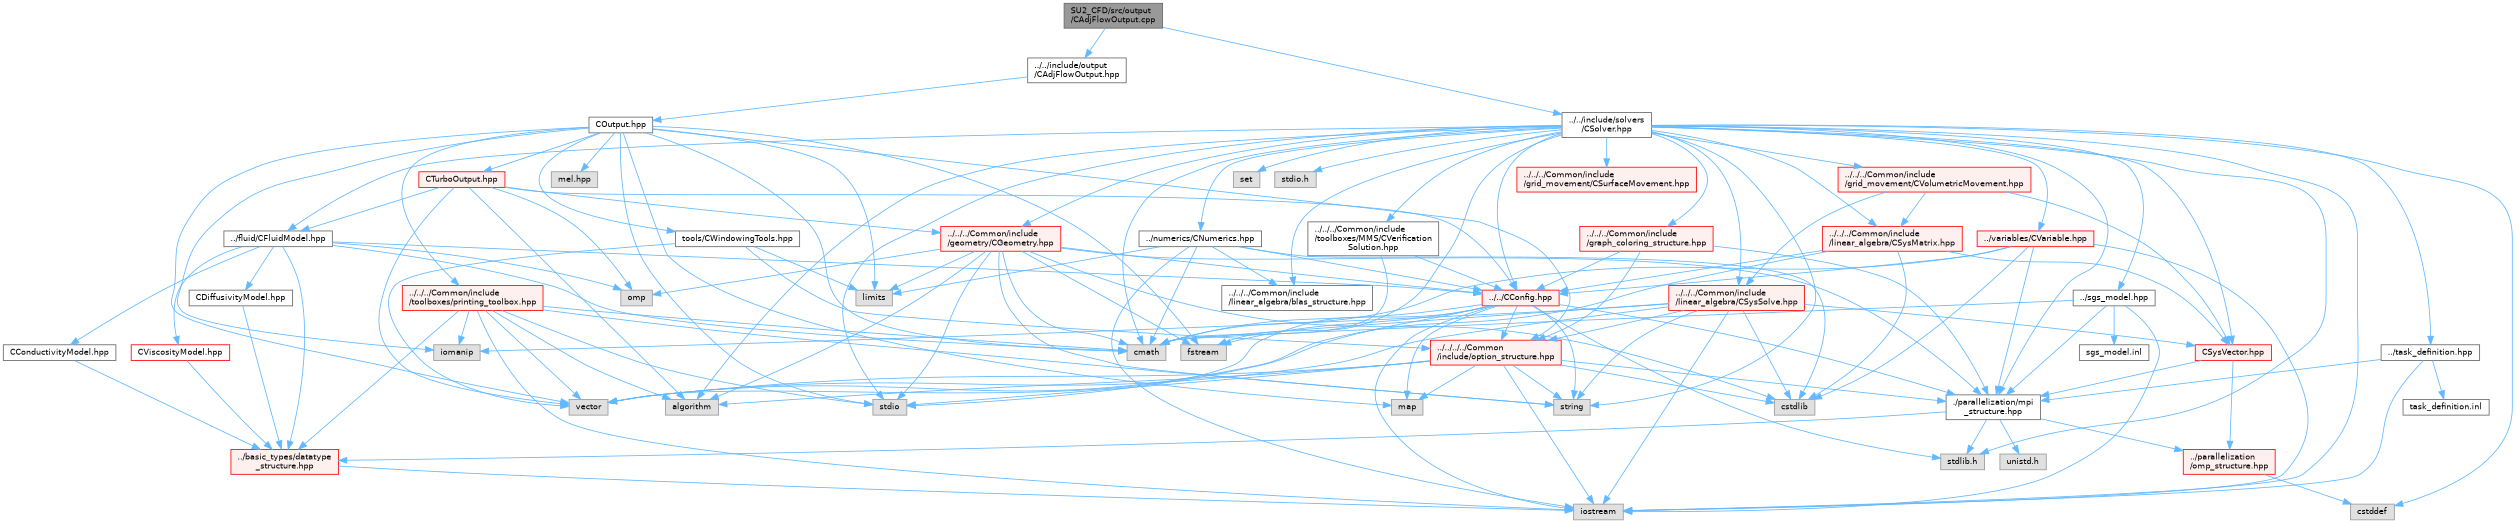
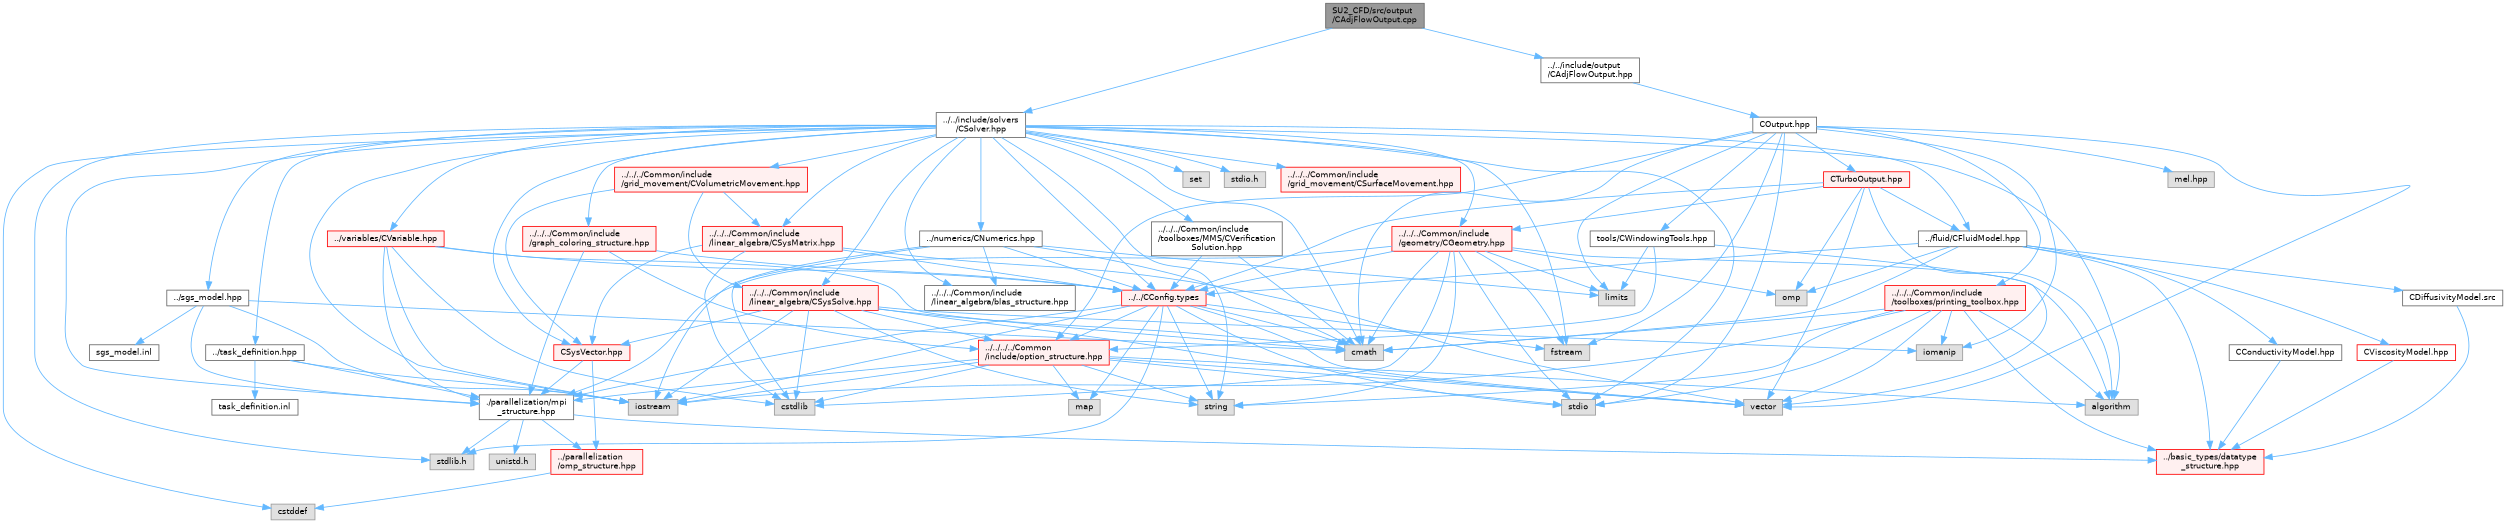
  digraph {
    node [color=grey60 fillcolor="#E0E0E0" fontname=Helvetica fontsize=10 shape=box style=filled]
    edge [color=steelblue1 fontname=Helvetica fontsize=10 labelfontname=Helvetica labelfontsize=10 style=solid]
    n1 [color=gray40 fillcolor=grey60 fontcolor=black height=0.2 label="SU2_CFD/src/output\l/CAdjFlowOutput.cpp" width=0.4]
    n2 [color=grey40 fillcolor=white height=0.2 label="../../include/output\l/CAdjFlowOutput.hpp" width=0.4]
    n3 [color=grey40 fillcolor=white height=0.2 label="../../include/solvers\l/CSolver.hpp" width=0.4]
    n4 [color=grey40 fillcolor=white height=0.2 label="COutput.hpp" width=0.4]
    n5 [height=0.2 label=fstream width=0.4]
    n6 [height=0.2 label=cmath width=0.4]
    n7 [height=0.2 label=stdio width=0.4]
    n8 [height=0.2 label=iostream width=0.4]
    n9 [height=0.2 label=string width=0.4]
    n10 [height=0.2 label=algorithm width=0.4]
    n11 [color=grey40 fillcolor=white height=0.2 label="./parallelization/mpi\l_structure.hpp" width=0.4]
    n12 [height=0.2 label="stdlib.h" width=0.4]
    n13 [height=0.2 label=cstddef width=0.4]
    n14 [color=red fillcolor="#FFF0F0" height=0.2 label="../../../Common/include\l/geometry/CGeometry.hpp" width=0.4]
-   n15 [color=red fillcolor="#FFF0F0" height=0.2 label="../../CConfig.hpp" width=0.4]
+   n15 [color=red fillcolor="#FFF0F0" height=0.2 label="../../CConfig.types" width=0.4]
    n16 [color=grey40 fillcolor=white height=0.2 label="../fluid/CFluidModel.hpp" width=0.4]
    n17 [height=0.2 label=set width=0.4]
    n18 [height=0.2 label="stdio.h" width=0.4]
    n19 [color=grey40 fillcolor=white height=0.2 label="../task_definition.hpp" width=0.4]
    n20 [color=grey40 fillcolor=white height=0.2 label="../numerics/CNumerics.hpp" width=0.4]
    n21 [color=grey40 fillcolor=white height=0.2 label="../../../Common/include\l/linear_algebra/blas_structure.hpp" width=0.4]
    n22 [color=grey40 fillcolor=white height=0.2 label="../sgs_model.hpp" width=0.4]
    n23 [color=red fillcolor="#FFF0F0" height=0.2 label="../../../Common/include\l/linear_algebra/CSysMatrix.hpp" width=0.4]
    n24 [color=red fillcolor="#FFF0F0" height=0.2 label="CSysVector.hpp" width=0.4]
    n25 [color=red fillcolor="#FFF0F0" height=0.2 label="../../../Common/include\l/linear_algebra/CSysSolve.hpp" width=0.4]
    n26 [color=red fillcolor="#FFF0F0" height=0.2 label="../../../Common/include\l/grid_movement/CSurfaceMovement.hpp" width=0.4]
    n27 [color=red fillcolor="#FFF0F0" height=0.2 label="../../../Common/include\l/grid_movement/CVolumetricMovement.hpp" width=0.4]
    n28 [color=red fillcolor="#FFF0F0" height=0.2 label="../../../Common/include\l/graph_coloring_structure.hpp" width=0.4]
    n29 [color=grey40 fillcolor=white height=0.2 label="../../../Common/include\l/toolboxes/MMS/CVerification\lSolution.hpp" width=0.4]
    n30 [color=red fillcolor="#FFF0F0" height=0.2 label="../variables/CVariable.hpp" width=0.4]
    n31 [height=0.2 label=map width=0.4]
    n32 [height=0.2 label=iomanip width=0.4]
    n33 [height=0.2 label=limits width=0.4]
    n34 [height=0.2 label=vector width=0.4]
    n35 [color=red fillcolor="#FFF0F0" height=0.2 label="../../../Common/include\l/toolboxes/printing_toolbox.hpp" width=0.4]
    n36 [color=grey40 fillcolor=white height=0.2 label="tools/CWindowingTools.hpp" width=0.4]
    n37 [color=red fillcolor="#FFF0F0" height=0.2 label="../../../../Common\l/include/option_structure.hpp" width=0.4]
    n38 [color=red fillcolor="#FFF0F0" height=0.2 label="CTurboOutput.hpp" width=0.4]
    n39 [height=0.2 label="mel.hpp" width=0.4]
    n40 [color=red fillcolor="#FFF0F0" height=0.2 label="../basic_types/datatype\l_structure.hpp" width=0.4]
    n41 [height=0.2 label=cstdlib width=0.4]
    n42 [height=0.2 label=omp width=0.4]
    n43 [height=0.2 label="unistd.h" width=0.4]
    n44 [color=red fillcolor="#FFF0F0" height=0.2 label="../parallelization\l/omp_structure.hpp" width=0.4]
    n45 [color=grey40 fillcolor=white height=0.2 label="CConductivityModel.hpp" width=0.4]
    n46 [color=red fillcolor=white height=0.2 label="CViscosityModel.hpp" width=0.4]
-   n47 [color=grey40 fillcolor=white height=0.2 label="CDiffusivityModel.hpp" width=0.4]
+   n47 [color=grey40 fillcolor=white height=0.2 label="CDiffusivityModel.src" width=0.4]
    n48 [color=grey40 fillcolor=white height=0.2 label="task_definition.inl" width=0.4]
    n49 [color=grey40 fillcolor=white height=0.2 label="sgs_model.inl" width=0.4]
    n1 -> n2
    n1 -> n3
    n2 -> n4
    n3 -> n5
    n3 -> n6
    n3 -> n7
    n3 -> n8
    n3 -> n9
    n3 -> n10
    n3 -> n11
    n3 -> n12
    n3 -> n13
    n3 -> n14
    n3 -> n15
    n3 -> n16
    n3 -> n17
    n3 -> n18
    n3 -> n19
    n3 -> n20
    n3 -> n21
    n3 -> n22
    n3 -> n23
    n3 -> n24
    n3 -> n25
    n3 -> n26
    n3 -> n27
    n3 -> n28
    n3 -> n29
    n3 -> n30
    n4 -> n5
    n4 -> n6
    n4 -> n7
-   n4 -> n31
    n4 -> n32
    n4 -> n33
    n4 -> n34
    n4 -> n35
    n4 -> n36
    n4 -> n37
    n4 -> n38
    n4 -> n39
    n11 -> n12
    n11 -> n40
    n11 -> n43
    n11 -> n44
    n14 -> n5
    n14 -> n6
    n14 -> n7
    n14 -> n9
    n14 -> n10
    n14 -> n11
    n14 -> n15
    n14 -> n33
    n14 -> n41
    n14 -> n42
    n15 -> n5
    n15 -> n6
    n15 -> n7
    n15 -> n8
    n15 -> n9
    n15 -> n11
    n15 -> n12
    n15 -> n31
    n15 -> n34
    n15 -> n37
    n16 -> n6
    n16 -> n15
    n16 -> n40
    n16 -> n42
    n16 -> n45
    n16 -> n46
    n16 -> n47
    n19 -> n8
    n19 -> n11
    n19 -> n48
    n20 -> n6
    n20 -> n8
    n20 -> n15
    n20 -> n21
    n20 -> n33
    n20 -> n41
    n22 -> n6
    n22 -> n8
    n22 -> n11
    n22 -> n49
    n23 -> n15
    n23 -> n24
    n23 -> n34
    n23 -> n41
    n24 -> n11
    n24 -> n44
    n25 -> n6
    n25 -> n8
    n25 -> n9
    n25 -> n24
    n25 -> n32
    n25 -> n34
    n25 -> n37
    n25 -> n41
    n27 -> n23
    n27 -> n24
    n27 -> n25
    n28 -> n11
    n28 -> n15
    n28 -> n37
    n29 -> n6
    n29 -> n15
    n30 -> n6
    n30 -> n8
    n30 -> n11
    n30 -> n15
    n30 -> n41
    n35 -> n6
    n35 -> n7
    n35 -> n8
    n35 -> n9
    n35 -> n10
    n35 -> n32
    n35 -> n34
    n35 -> n40
    n36 -> n33
    n36 -> n34
    n36 -> n37
    n37 -> n7
    n37 -> n8
    n37 -> n9
    n37 -> n10
    n37 -> n11
    n37 -> n31
    n37 -> n34
    n37 -> n41
    n38 -> n10
    n38 -> n14
    n38 -> n15
    n38 -> n16
    n38 -> n34
    n38 -> n42
-   n40 -> n8
    n44 -> n13
    n45 -> n40
    n46 -> n40
    n47 -> n40
  }
